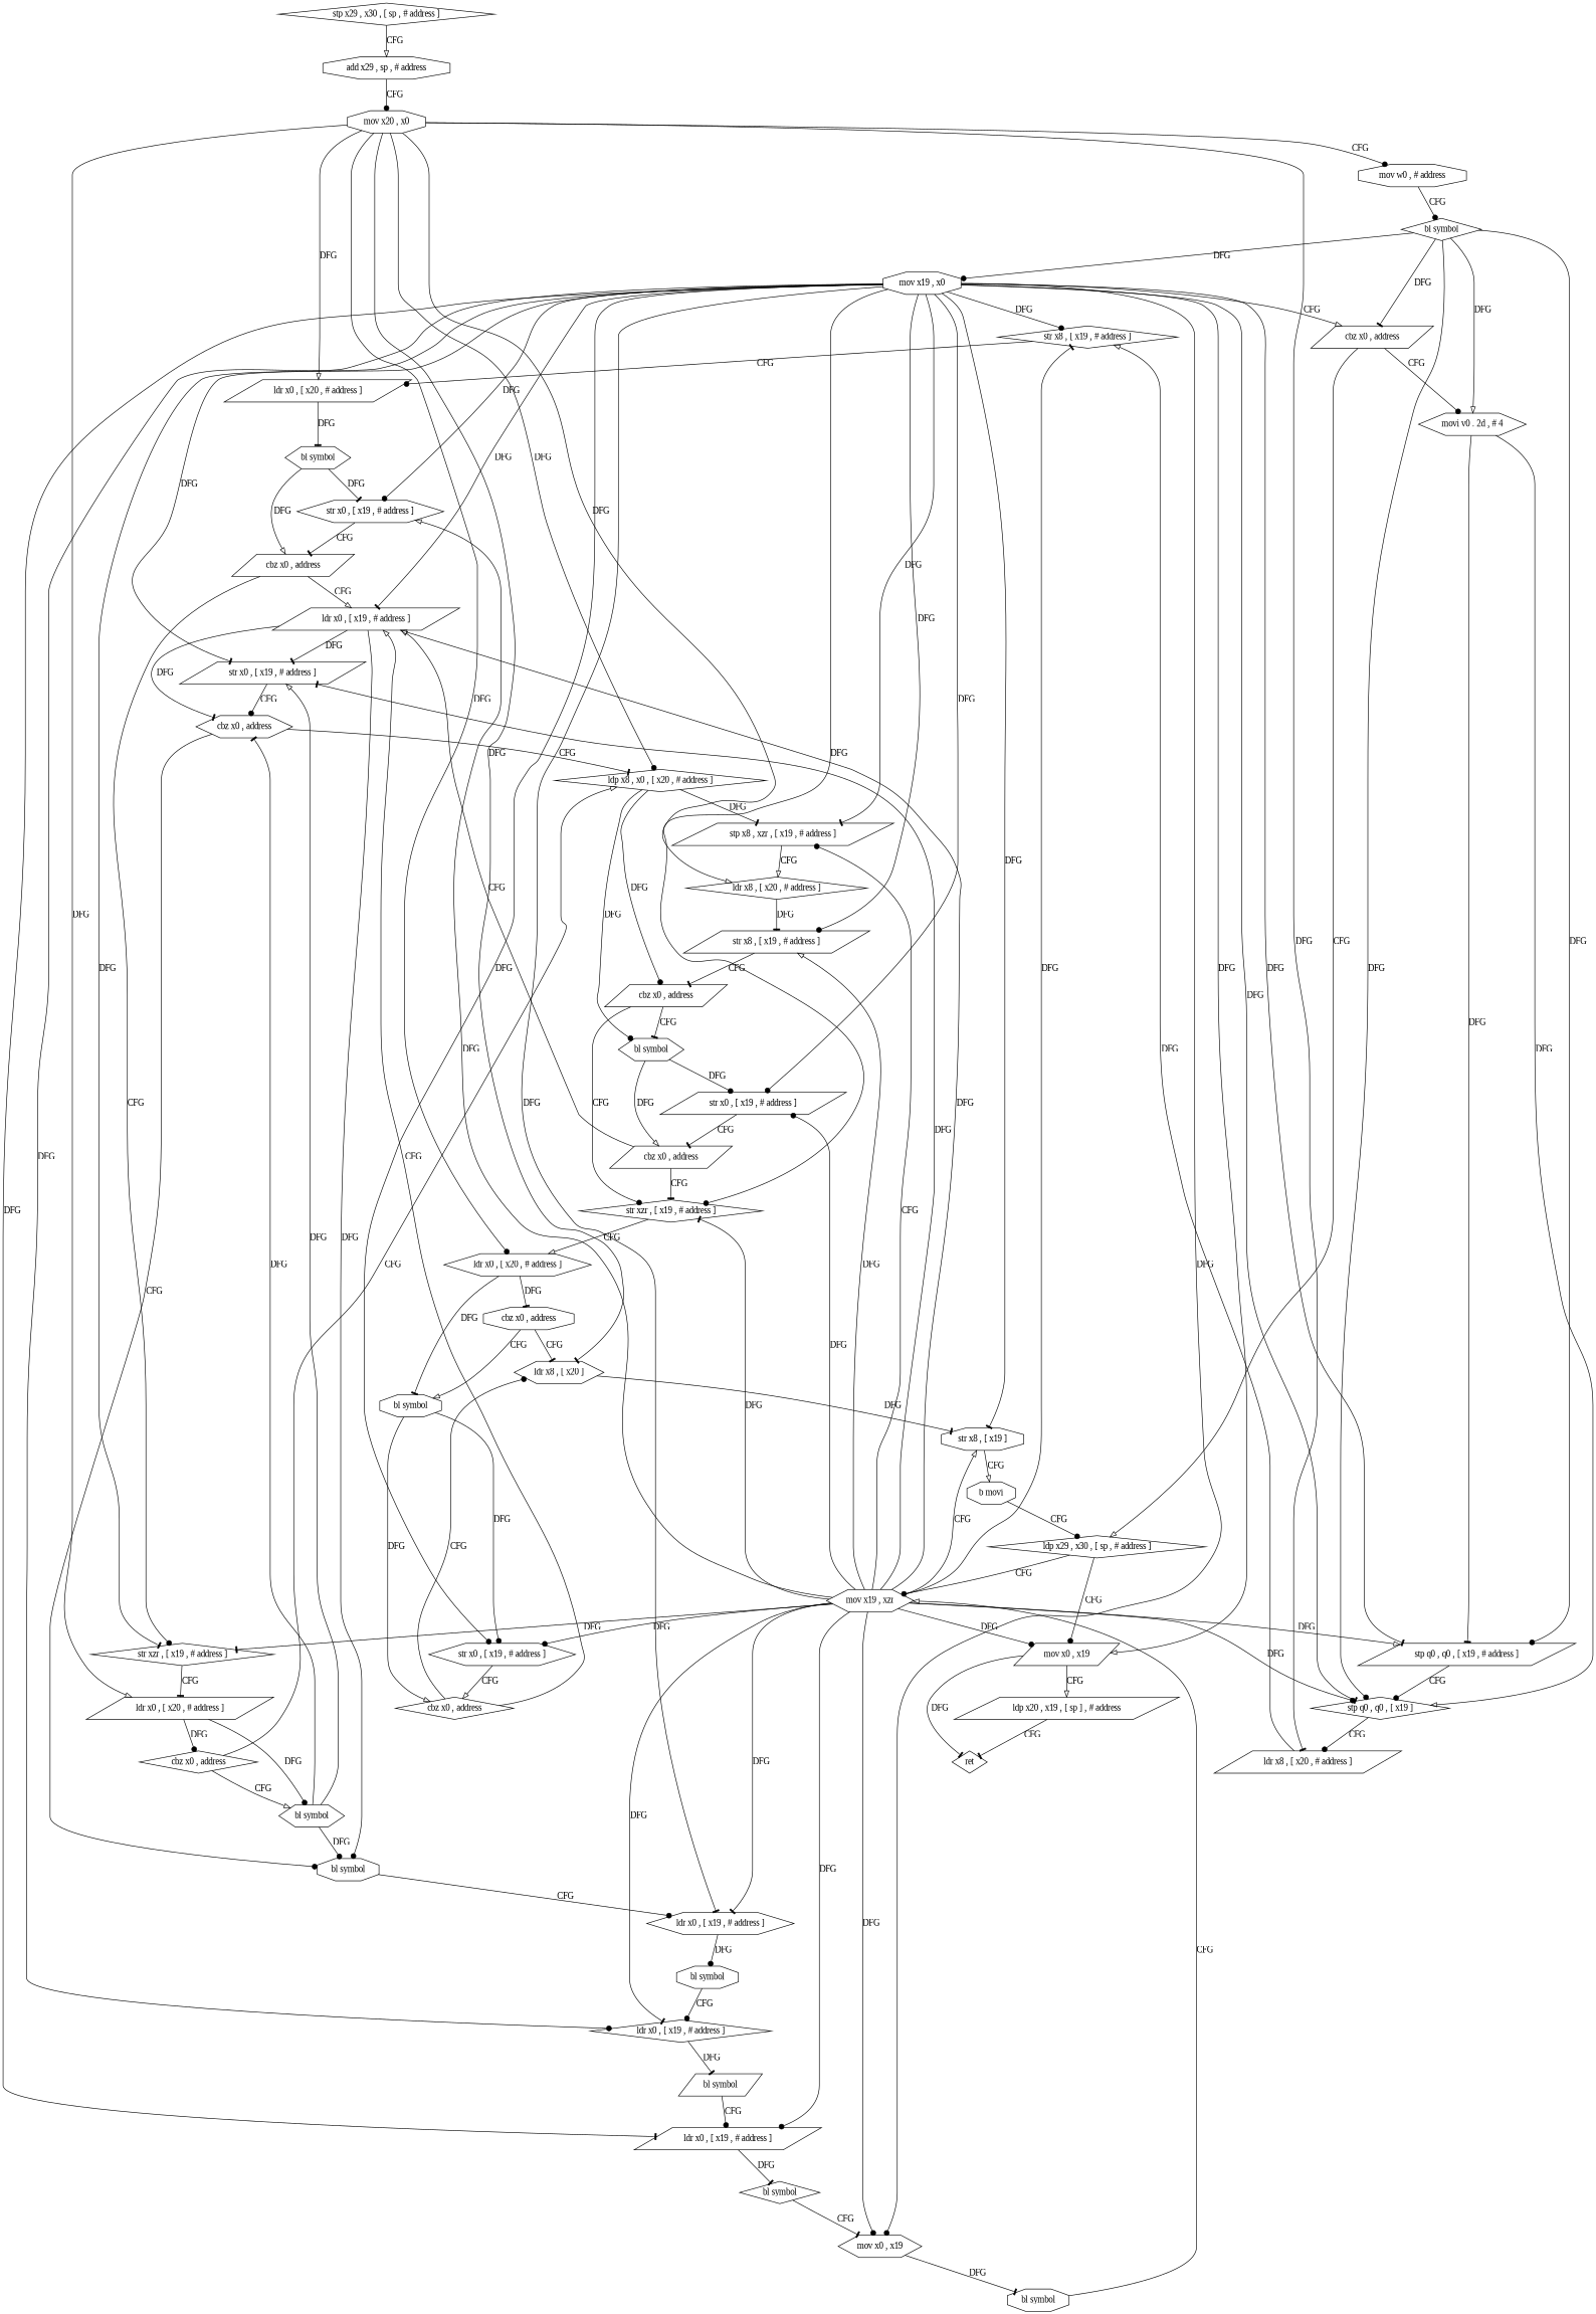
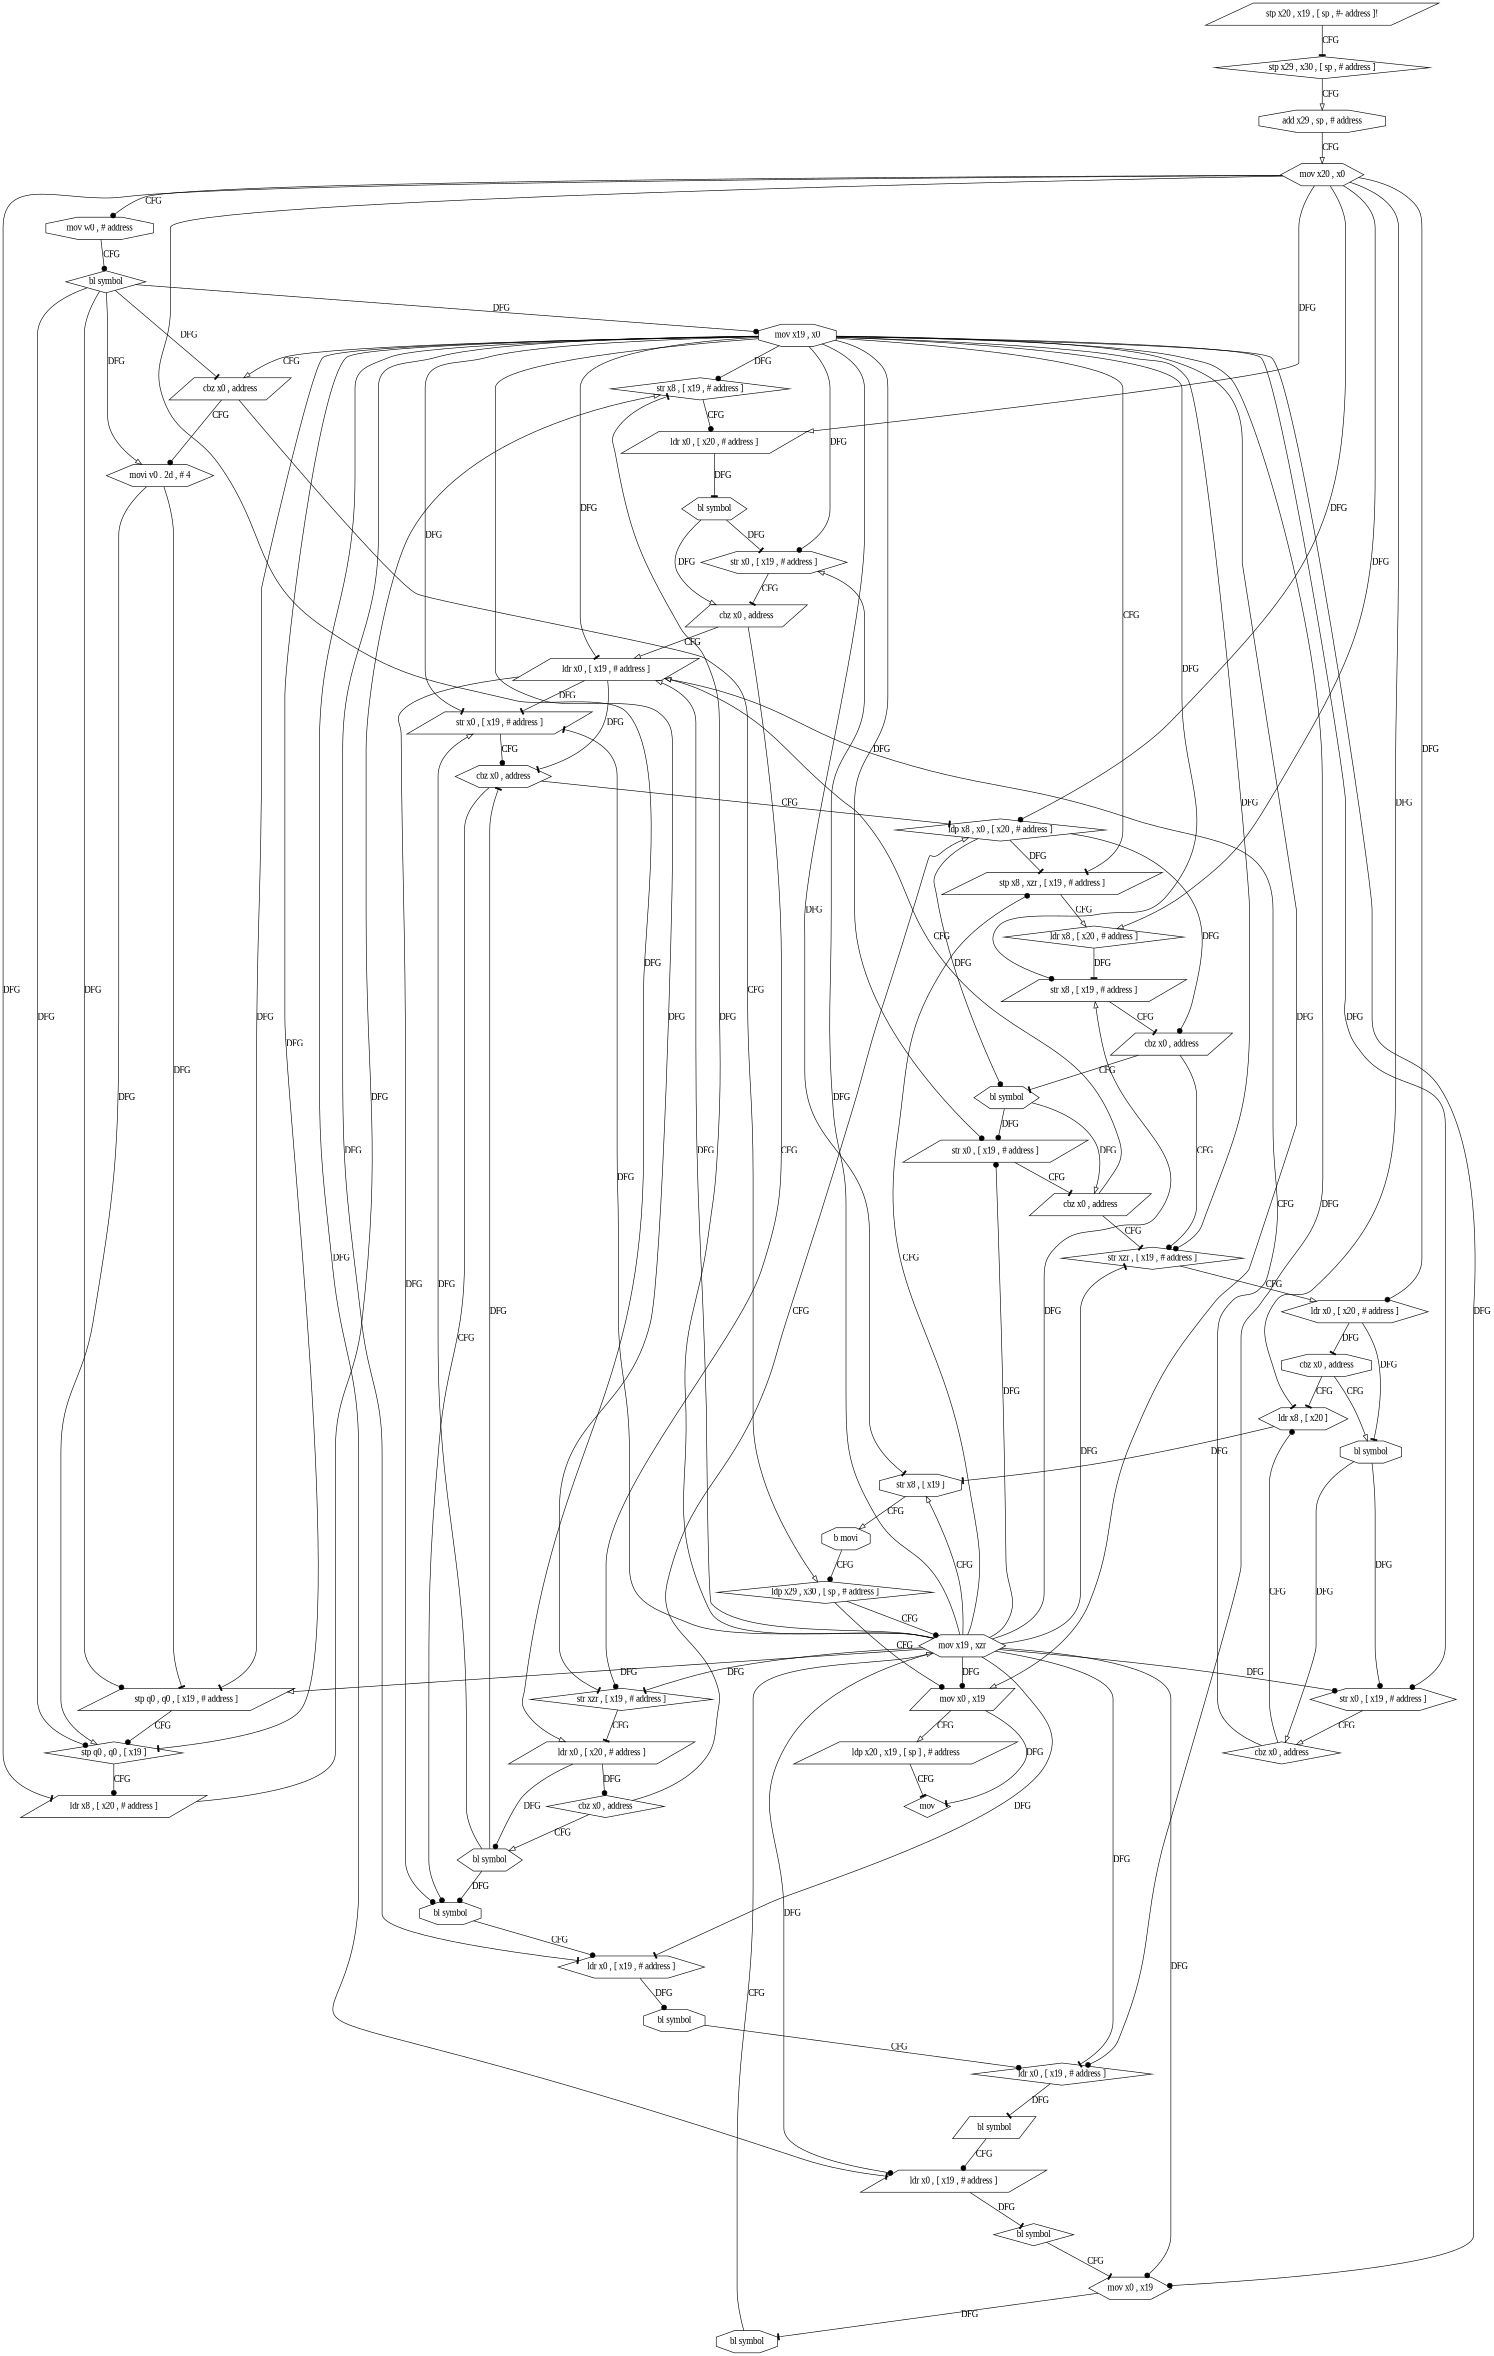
  digraph {
    fontname="Liberation Serif"
    node [fontname="Liberation Serif" shape=parallelogram]
    edge [arrowhead=dot fontname="Liberation Serif"]
+   n1 [label="stp x20 , x19 , [ sp , #- address ]!"]
    n2 [label="stp x29 , x30 , [ sp , # address ]" shape=diamond]
    n3 [label="add x29 , sp , # address" shape=octagon]
-   n4 [label="mov x20 , x0" shape=octagon]
+   n4 [label="mov x20 , x0" shape=hexagon]
    n5 [label="mov w0 , # address" shape=octagon]
    n6 [label="ldr x8 , [ x20 , # address ]"]
    n7 [label="ldr x0 , [ x20 , # address ]"]
    n8 [label="ldr x0 , [ x20 , # address ]"]
    n9 [label="ldp x8 , x0 , [ x20 , # address ]" shape=diamond]
    n10 [label="ldr x8 , [ x20 , # address ]" shape=diamond]
    n11 [label="ldr x0 , [ x20 , # address ]" shape=hexagon]
    n12 [label="ldr x8 , [ x20 ]" shape=hexagon]
    n13 [label="bl symbol" shape=diamond]
    n14 [label="str x8 , [ x19 , # address ]" shape=diamond]
    n15 [label="bl symbol" shape=hexagon]
    n16 [label="cbz x0 , address" shape=diamond]
    n17 [label="bl symbol" shape=hexagon]
    n18 [label="stp x8 , xzr , [ x19 , # address ]"]
    n19 [label="cbz x0 , address"]
    n20 [label="bl symbol" shape=hexagon]
    n21 [label="str x8 , [ x19 , # address ]"]
    n22 [label="cbz x0 , address" shape=octagon]
    n23 [label="bl symbol" shape=octagon]
    n24 [label="str x8 , [ x19 ]" shape=octagon]
    n25 [label="mov x19 , x0" shape=octagon]
    n26 [label="cbz x0 , address"]
    n27 [label="movi v0 . 2d , # 4" shape=hexagon]
    n28 [label="stp q0 , q0 , [ x19 , # address ]"]
    n29 [label="stp q0 , q0 , [ x19 ]" shape=diamond]
    n30 [label="mov x0 , x19"]
    n31 [label="str x0 , [ x19 , # address ]" shape=hexagon]
    n32 [label="ldr x0 , [ x19 , # address ]"]
    n33 [label="str xzr , [ x19 , # address ]" shape=diamond]
    n34 [label="str xzr , [ x19 , # address ]" shape=diamond]
    n35 [label="str x0 , [ x19 , # address ]"]
    n36 [label="str x0 , [ x19 , # address ]"]
    n37 [label="ldr x0 , [ x19 , # address ]" shape=hexagon]
    n38 [label="ldr x0 , [ x19 , # address ]" shape=diamond]
    n39 [label="ldr x0 , [ x19 , # address ]"]
    n40 [label="mov x0 , x19" shape=hexagon]
    n41 [label="str x0 , [ x19 , # address ]" shape=hexagon]
    n42 [label="ldp x29 , x30 , [ sp , # address ]" shape=diamond]
    n43 [label="ldp x20 , x19 , [ sp ] , # address"]
-   n44 [label=ret shape=diamond]
+   n44 [label=mov shape=diamond]
    n45 [label="cbz x0 , address"]
    n46 [label="bl symbol" shape=octagon]
    n47 [label="cbz x0 , address" shape=hexagon]
    n48 [label="cbz x0 , address"]
    n49 [label="bl symbol" shape=octagon]
    n50 [label="bl symbol"]
    n51 [label="bl symbol" shape=diamond]
    n52 [label="bl symbol" shape=octagon]
    n53 [label="b movi" shape=octagon]
    n54 [label="cbz x0 , address" shape=diamond]
    n55 [label="mov x19 , xzr" shape=hexagon]
+   n1 -> n2 [arrowhead=tee label=CFG]
    n2 -> n3 [arrowhead=onormal label=CFG]
-   n3 -> n4 [label=CFG]
+   n3 -> n4 [arrowhead=onormal label=CFG]
    n4 -> n5 [label=CFG]
    n4 -> n6 [arrowhead=tee label=DFG]
    n4 -> n7 [arrowhead=onormal label=DFG]
    n4 -> n8 [arrowhead=onormal label=DFG]
    n4 -> n9 [label=DFG]
    n4 -> n10 [arrowhead=onormal label=DFG]
    n4 -> n11 [label=DFG]
    n4 -> n12 [arrowhead=tee label=DFG]
    n5 -> n13 [label=CFG]
    n6 -> n14 [arrowhead=onormal label=DFG]
    n7 -> n15 [arrowhead=tee label=DFG]
    n8 -> n16 [label=DFG]
    n8 -> n17 [label=DFG]
    n9 -> n18 [arrowhead=tee label=DFG]
    n9 -> n19 [label=DFG]
    n9 -> n20 [label=DFG]
    n10 -> n21 [arrowhead=tee label=DFG]
    n11 -> n22 [arrowhead=tee label=DFG]
    n11 -> n23 [arrowhead=tee label=DFG]
    n12 -> n24 [arrowhead=tee label=DFG]
    n13 -> n25 [label=DFG]
    n13 -> n26 [arrowhead=tee label=DFG]
    n13 -> n27 [arrowhead=onormal label=DFG]
    n13 -> n28 [label=DFG]
    n13 -> n29 [label=DFG]
    n14 -> n7 [label=CFG]
    n15 -> n31 [arrowhead=tee label=DFG]
    n15 -> n45 [arrowhead=onormal label=DFG]
    n16 -> n9 [arrowhead=onormal label=CFG]
    n16 -> n17 [arrowhead=onormal label=CFG]
    n17 -> n35 [arrowhead=onormal label=DFG]
    n17 -> n46 [label=DFG]
    n17 -> n47 [arrowhead=tee label=DFG]
    n18 -> n10 [arrowhead=onormal label=CFG]
    n19 -> n20 [arrowhead=tee label=CFG]
    n19 -> n34 [label=CFG]
    n20 -> n36 [label=DFG]
    n20 -> n48 [arrowhead=onormal label=DFG]
    n21 -> n19 [arrowhead=tee label=CFG]
    n22 -> n12 [arrowhead=tee label=CFG]
    n22 -> n23 [arrowhead=onormal label=CFG]
    n23 -> n41 [label=DFG]
    n23 -> n54 [arrowhead=onormal label=DFG]
    n24 -> n53 [arrowhead=onormal label=CFG]
    n25 -> n14 [label=DFG]
-   n25 -> n18 [arrowhead=tee label=DFG]
+   n25 -> n18 [arrowhead=tee label=CFG]
    n25 -> n21 [label=DFG]
    n25 -> n24 [arrowhead=tee label=DFG]
    n25 -> n26 [arrowhead=onormal label=CFG]
    n25 -> n28 [arrowhead=tee label=DFG]
    n25 -> n29 [arrowhead=tee label=DFG]
    n25 -> n30 [arrowhead=onormal label=DFG]
    n25 -> n31 [label=DFG]
    n25 -> n32 [arrowhead=tee label=DFG]
    n25 -> n33 [arrowhead=tee label=DFG]
    n25 -> n34 [label=DFG]
    n25 -> n35 [arrowhead=tee label=DFG]
    n25 -> n36 [label=DFG]
    n25 -> n37 [arrowhead=tee label=DFG]
    n25 -> n38 [label=DFG]
    n25 -> n39 [arrowhead=tee label=DFG]
    n25 -> n40 [label=DFG]
    n25 -> n41 [label=DFG]
    n26 -> n27 [label=CFG]
    n26 -> n42 [arrowhead=onormal label=CFG]
    n27 -> n28 [arrowhead=tee label=DFG]
    n27 -> n29 [arrowhead=onormal label=DFG]
    n28 -> n29 [label=CFG]
    n29 -> n6 [label=CFG]
    n30 -> n43 [arrowhead=onormal label=CFG]
    n30 -> n44 [arrowhead=tee label=DFG]
    n31 -> n45 [arrowhead=tee label=CFG]
    n32 -> n35 [arrowhead=tee label=DFG]
    n32 -> n46 [label=DFG]
    n32 -> n47 [arrowhead=tee label=DFG]
    n33 -> n8 [arrowhead=tee label=CFG]
    n34 -> n11 [arrowhead=onormal label=CFG]
    n35 -> n47 [label=CFG]
    n36 -> n48 [arrowhead=tee label=CFG]
    n37 -> n49 [label=DFG]
    n38 -> n50 [arrowhead=tee label=DFG]
    n39 -> n51 [arrowhead=tee label=DFG]
    n40 -> n52 [arrowhead=tee label=DFG]
    n41 -> n54 [arrowhead=onormal label=CFG]
    n42 -> n30 [label=CFG]
    n42 -> n55 [label=CFG]
    n43 -> n44 [arrowhead=tee label=CFG]
    n45 -> n32 [arrowhead=onormal label=CFG]
    n45 -> n33 [label=CFG]
    n46 -> n37 [label=CFG]
    n47 -> n9 [arrowhead=tee label=CFG]
    n47 -> n46 [label=CFG]
    n48 -> n32 [arrowhead=onormal label=CFG]
    n48 -> n34 [arrowhead=tee label=CFG]
    n49 -> n38 [label=CFG]
    n50 -> n39 [label=CFG]
    n51 -> n40 [arrowhead=tee label=CFG]
    n52 -> n55 [arrowhead=onormal label=CFG]
    n53 -> n42 [label=CFG]
    n54 -> n12 [label=CFG]
    n54 -> n32 [arrowhead=onormal label=CFG]
    n55 -> n14 [arrowhead=tee label=DFG]
    n55 -> n18 [label=CFG]
    n55 -> n21 [arrowhead=onormal label=DFG]
    n55 -> n24 [arrowhead=onormal label=CFG]
    n55 -> n28 [arrowhead=onormal label=DFG]
-   n55 -> n29 [label=DFG]
    n55 -> n30 [label=DFG]
    n55 -> n31 [arrowhead=onormal label=DFG]
    n55 -> n32 [arrowhead=onormal label=DFG]
    n55 -> n33 [arrowhead=tee label=DFG]
    n55 -> n34 [arrowhead=tee label=DFG]
    n55 -> n35 [arrowhead=tee label=DFG]
    n55 -> n36 [label=DFG]
    n55 -> n37 [arrowhead=tee label=DFG]
    n55 -> n38 [arrowhead=tee label=DFG]
    n55 -> n39 [label=DFG]
    n55 -> n40 [label=DFG]
    n55 -> n41 [label=DFG]
  }
